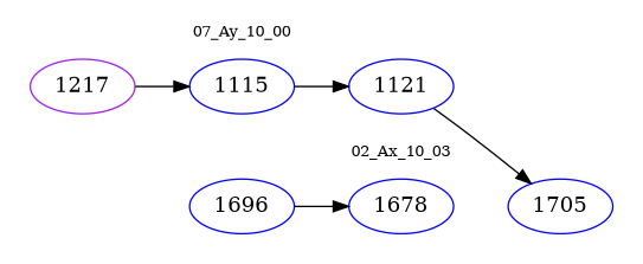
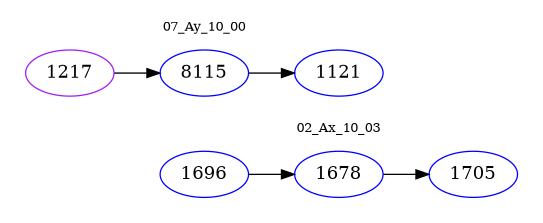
  digraph {
    rankdir=LR
    node [color=blue]
    edge [color=black]
    n1 [color=purple label=1217]
-   n2 [label=1115]
+   n2 [label=8115]
    n3 [label=1121]
    n4 [label=1696]
    n5 [label=1678]
    n6 [label=1705]
    subgraph cluster_1 {
      color=white
      fontsize=10
      label="07_Ay_10_00"
      n1
      n2
      n3
    }
    subgraph cluster_2 {
      color=white
      fontsize=10
      label="02_Ax_10_03"
      n4
      n5
      n6
    }
    n1 -> n2
    n2 -> n3
    n4 -> n5
-   n3 -> n6
+   n5 -> n6
  }
